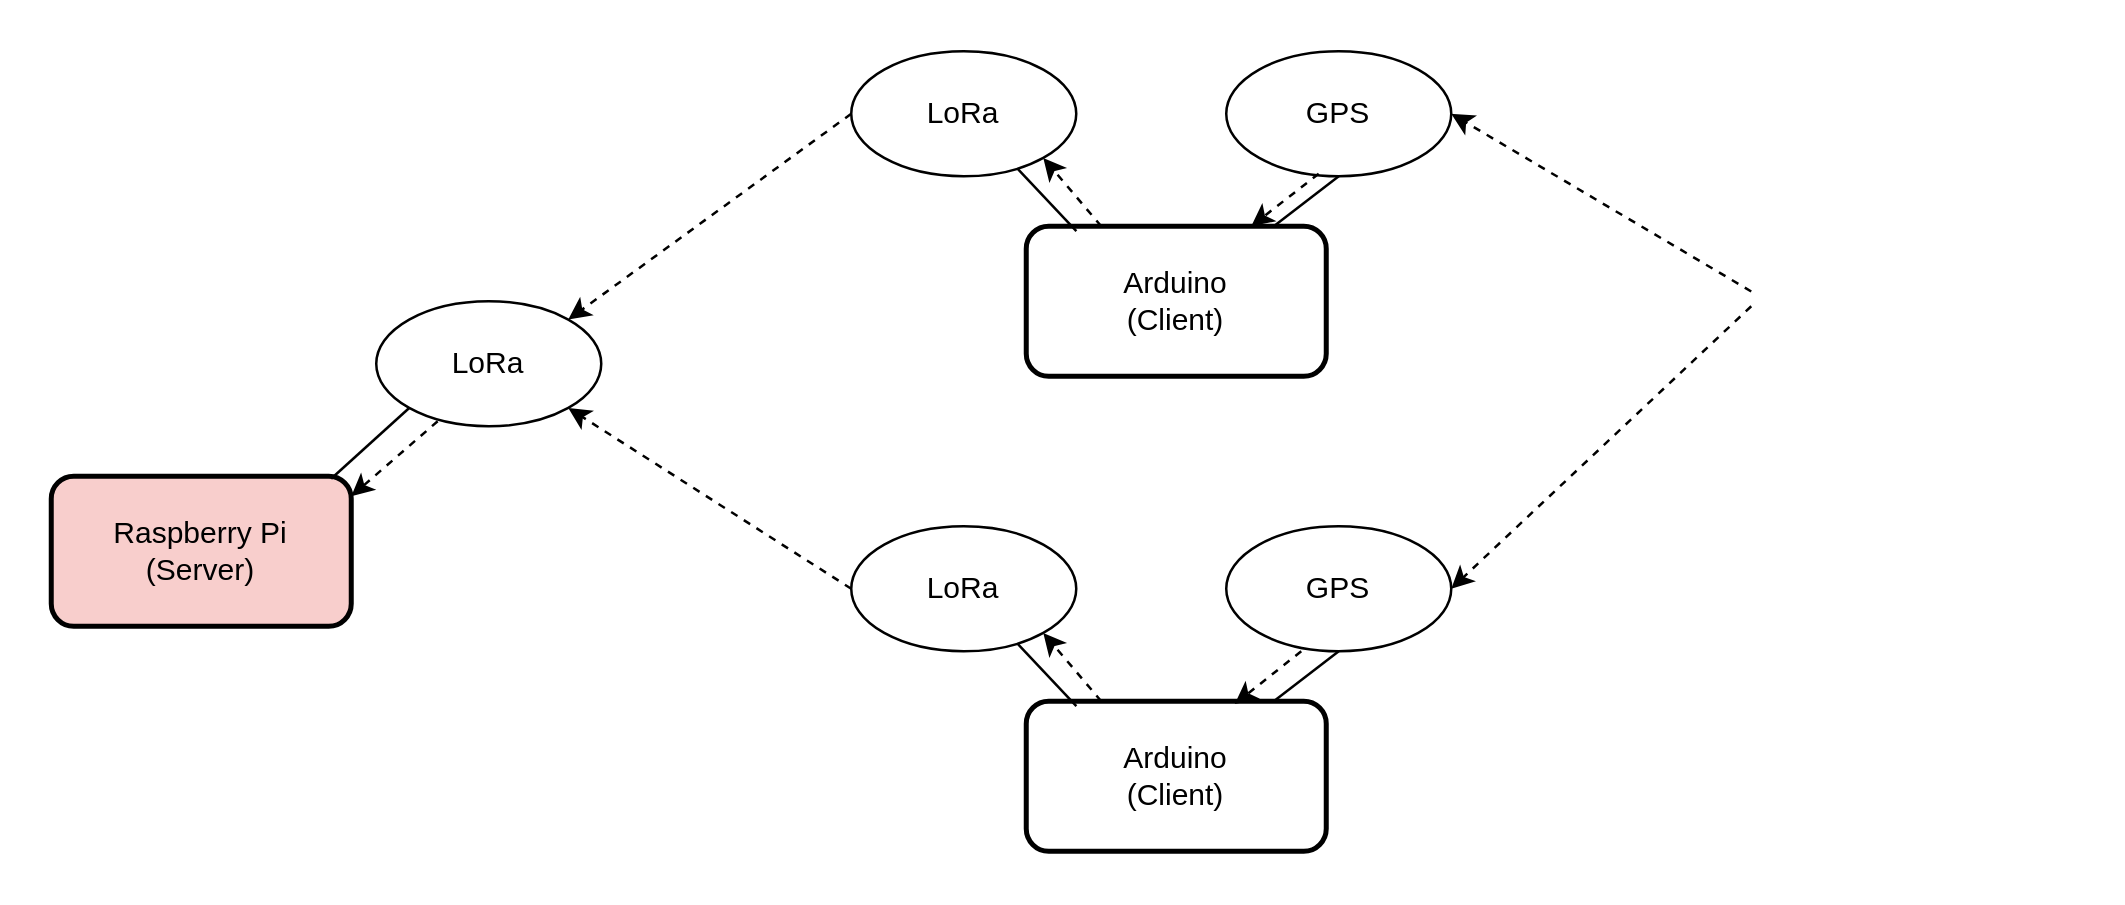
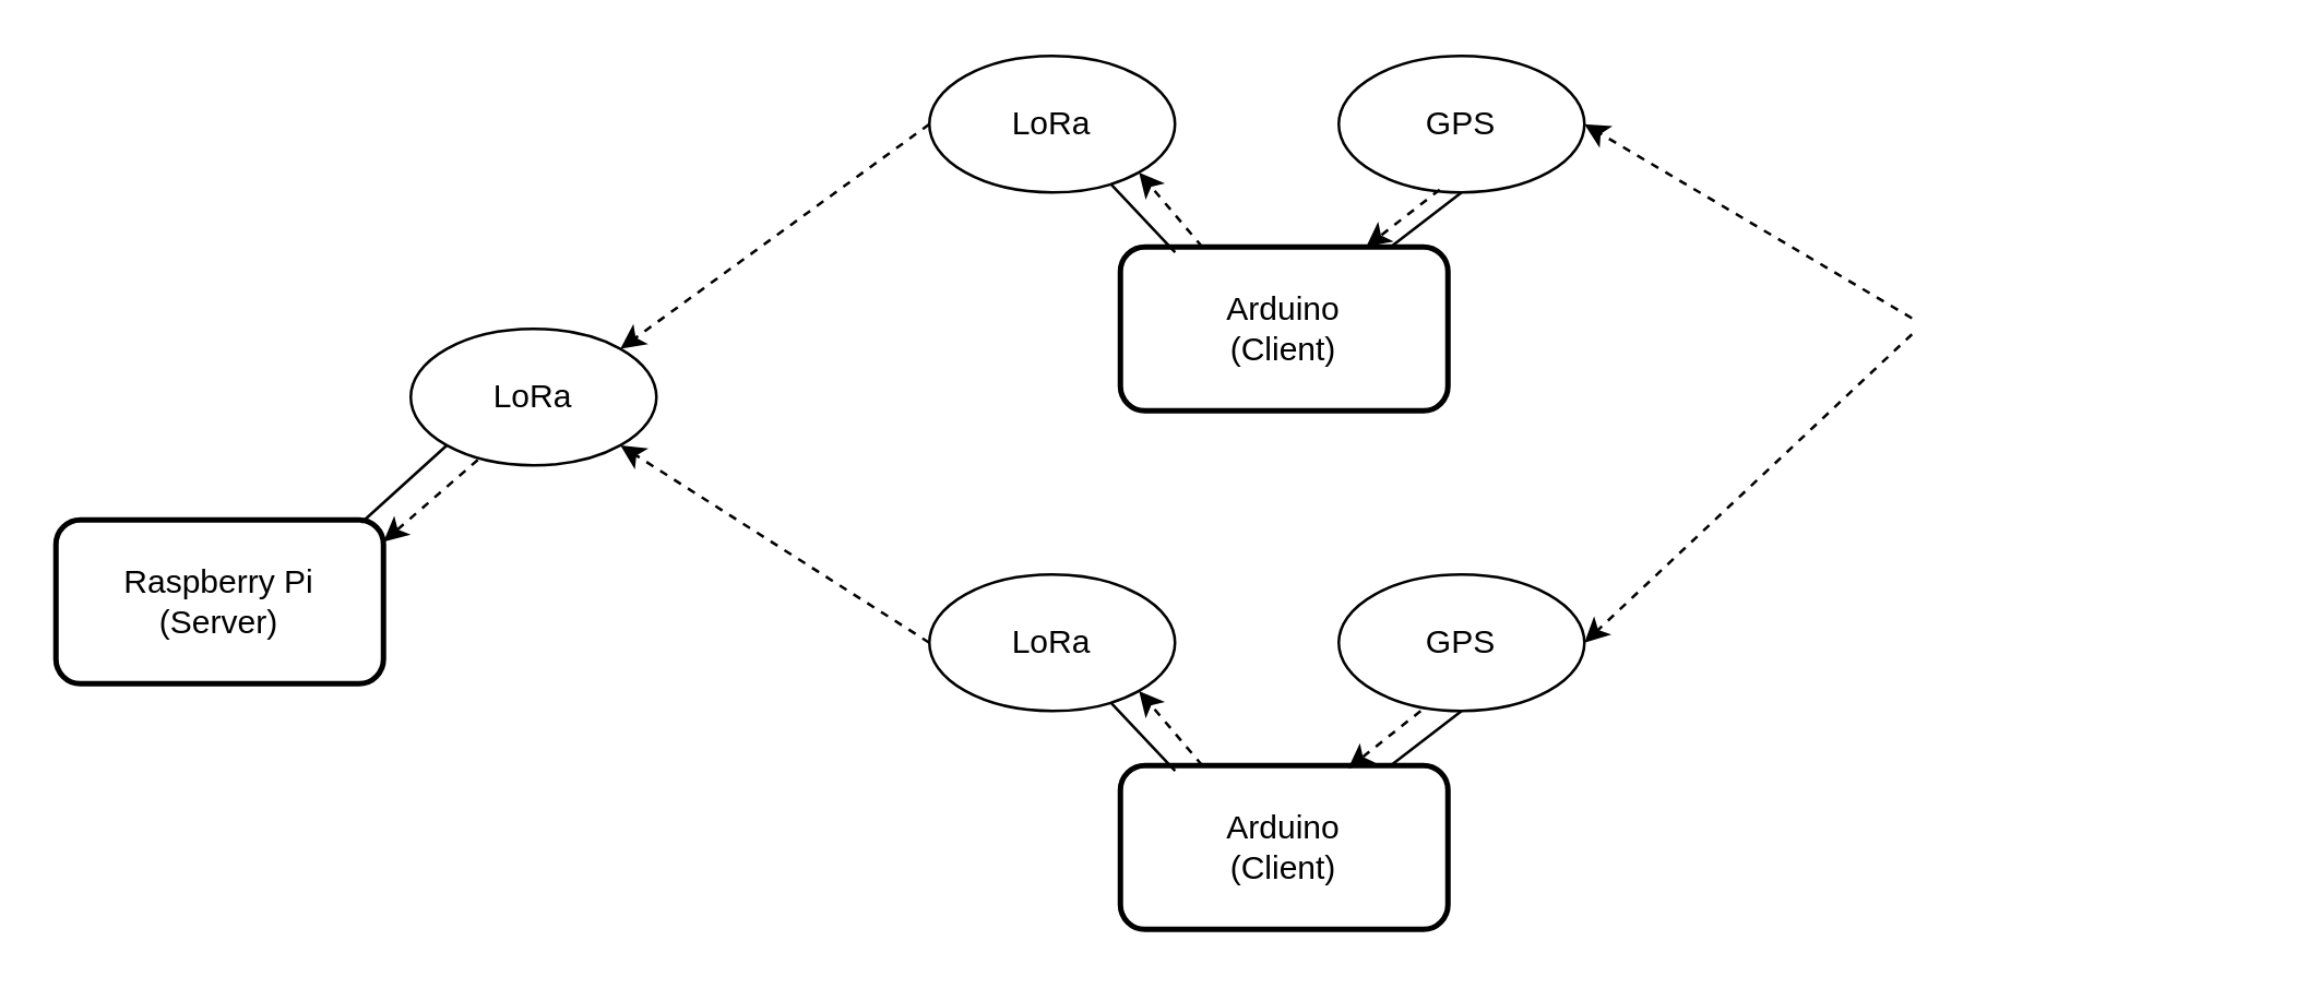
  <mxCell id="0" />
  <mxCell id="1" parent="0" />
- <mxCell id="2" value="Raspberry Pi&lt;br&gt;(Server)" style="rounded=1;whiteSpace=wrap;html=1;strokeWidth=2;fillColor=#f8cecc;" parent="1" vertex="1"><mxGeometry x="20" y="190" width="120" height="60" as="geometry" /></mxCell>
+ <mxCell id="2" value="Raspberry Pi&lt;br&gt;(Server)" style="rounded=1;whiteSpace=wrap;html=1;strokeWidth=2;" parent="1" vertex="1"><mxGeometry x="20" y="190" width="120" height="60" as="geometry" /></mxCell>
  <mxCell id="3" value="Arduino&lt;br&gt;(Client)" style="rounded=1;whiteSpace=wrap;html=1;strokeWidth=2;" parent="1" vertex="1"><mxGeometry x="410" y="90" width="120" height="60" as="geometry" /></mxCell>
  <mxCell id="4" value="LoRa" style="ellipse;whiteSpace=wrap;html=1;" parent="1" vertex="1"><mxGeometry x="150" y="120" width="90" height="50" as="geometry" /></mxCell>
  <mxCell id="5" value="LoRa" style="ellipse;whiteSpace=wrap;html=1;" parent="1" vertex="1"><mxGeometry x="340" y="20" width="90" height="50" as="geometry" /></mxCell>
  <mxCell id="6" value="GPS" style="ellipse;whiteSpace=wrap;html=1;" parent="1" vertex="1"><mxGeometry x="490" y="20" width="90" height="50" as="geometry" /></mxCell>
  <mxCell id="7" value="" style="endArrow=none;html=1;exitX=0.933;exitY=0.017;exitDx=0;exitDy=0;entryX=0;entryY=1;entryDx=0;entryDy=0;exitPerimeter=0;" parent="1" source="2" target="4" edge="1"><mxGeometry width="50" height="50" relative="1" as="geometry"><mxPoint x="340" y="300" as="sourcePoint" /><mxPoint x="170" y="160" as="targetPoint" /></mxGeometry></mxCell>
  <mxCell id="8" value="" style="endArrow=none;html=1;exitX=0.167;exitY=0.033;exitDx=0;exitDy=0;exitPerimeter=0;" parent="1" source="3" target="5" edge="1"><mxGeometry width="50" height="50" relative="1" as="geometry"><mxPoint x="71.96" y="101.02" as="sourcePoint" /><mxPoint x="103.18" y="72.678" as="targetPoint" /></mxGeometry></mxCell>
  <mxCell id="9" value="" style="endArrow=none;html=1;entryX=0.5;entryY=1;entryDx=0;entryDy=0;" parent="1" source="3" target="6" edge="1"><mxGeometry width="50" height="50" relative="1" as="geometry"><mxPoint x="440.04" y="101.98" as="sourcePoint" /><mxPoint x="416.488" y="76.966" as="targetPoint" /></mxGeometry></mxCell>
  <mxCell id="10" value="Arduino&lt;br&gt;(Client)" style="rounded=1;whiteSpace=wrap;html=1;strokeWidth=2;" parent="1" vertex="1"><mxGeometry x="410" y="280" width="120" height="60" as="geometry" /></mxCell>
  <mxCell id="11" value="LoRa" style="ellipse;whiteSpace=wrap;html=1;" parent="1" vertex="1"><mxGeometry x="340" y="210" width="90" height="50" as="geometry" /></mxCell>
  <mxCell id="12" value="GPS" style="ellipse;whiteSpace=wrap;html=1;" parent="1" vertex="1"><mxGeometry x="490" y="210" width="90" height="50" as="geometry" /></mxCell>
  <mxCell id="13" value="" style="endArrow=none;html=1;exitX=0.167;exitY=0.033;exitDx=0;exitDy=0;exitPerimeter=0;" parent="1" source="10" target="11" edge="1"><mxGeometry width="50" height="50" relative="1" as="geometry"><mxPoint x="71.96" y="291.02" as="sourcePoint" /><mxPoint x="103.18" y="262.678" as="targetPoint" /></mxGeometry></mxCell>
  <mxCell id="14" value="" style="endArrow=none;html=1;entryX=0.5;entryY=1;entryDx=0;entryDy=0;" parent="1" source="10" target="12" edge="1"><mxGeometry width="50" height="50" relative="1" as="geometry"><mxPoint x="440.04" y="291.98" as="sourcePoint" /><mxPoint x="416.488" y="266.966" as="targetPoint" /></mxGeometry></mxCell>
  <mxCell id="15" value="" style="endArrow=classic;html=1;dashed=1;entryX=1;entryY=0;entryDx=0;entryDy=0;exitX=0;exitY=0.5;exitDx=0;exitDy=0;" parent="1" source="5" target="4" edge="1"><mxGeometry width="50" height="50" relative="1" as="geometry"><mxPoint x="120" y="220" as="sourcePoint" /><mxPoint x="170" y="170" as="targetPoint" /></mxGeometry></mxCell>
  <mxCell id="16" value="" style="endArrow=classic;html=1;dashed=1;entryX=1;entryY=1;entryDx=0;entryDy=0;exitX=0;exitY=0.5;exitDx=0;exitDy=0;" parent="1" source="11" target="4" edge="1"><mxGeometry width="50" height="50" relative="1" as="geometry"><mxPoint x="353.18" y="52.678" as="sourcePoint" /><mxPoint x="236.82" y="137.322" as="targetPoint" /></mxGeometry></mxCell>
  <mxCell id="17" value="" style="shape=image;html=1;verticalAlign=top;verticalLabelPosition=bottom;labelBackgroundColor=#ffffff;imageAspect=0;aspect=fixed;image=https://cdn4.iconfinder.com/data/icons/space-exploration-set/128/iStar_Design_Space_LineIcons_Live-7-128.png;direction=south;" vertex="1" parent="1"><mxGeometry x="700" y="90" width="128" height="128" as="geometry" /></mxCell>
  <mxCell id="18" value="" style="endArrow=classic;html=1;dashed=1;entryX=1;entryY=0.5;entryDx=0;entryDy=0;" edge="1" parent="1" source="17" target="6"><mxGeometry width="50" height="50" relative="1" as="geometry"><mxPoint x="350" y="55" as="sourcePoint" /><mxPoint x="236.82" y="137.322" as="targetPoint" /></mxGeometry></mxCell>
  <mxCell id="19" value="" style="endArrow=classic;html=1;dashed=1;entryX=1;entryY=0.5;entryDx=0;entryDy=0;exitX=0.25;exitY=1;exitDx=0;exitDy=0;" edge="1" parent="1" source="17" target="12"><mxGeometry width="50" height="50" relative="1" as="geometry"><mxPoint x="710" y="132" as="sourcePoint" /><mxPoint x="590" y="55" as="targetPoint" /></mxGeometry></mxCell>
  <mxCell id="20" value="" style="endArrow=classic;html=1;dashed=1;entryX=0.75;entryY=0;entryDx=0;entryDy=0;exitX=0.411;exitY=0.98;exitDx=0;exitDy=0;exitPerimeter=0;" edge="1" parent="1" source="6" target="3"><mxGeometry width="50" height="50" relative="1" as="geometry"><mxPoint x="710" y="126.087" as="sourcePoint" /><mxPoint x="590" y="55" as="targetPoint" /></mxGeometry></mxCell>
  <mxCell id="21" value="" style="endArrow=classic;html=1;dashed=1;entryX=0.695;entryY=0.019;entryDx=0;entryDy=0;entryPerimeter=0;" edge="1" parent="1" target="10"><mxGeometry width="50" height="50" relative="1" as="geometry"><mxPoint x="520" y="260" as="sourcePoint" /><mxPoint x="490" y="280" as="targetPoint" /></mxGeometry></mxCell>
  <mxCell id="22" value="" style="endArrow=classic;html=1;dashed=1;exitX=0.25;exitY=0;exitDx=0;exitDy=0;entryX=1;entryY=1;entryDx=0;entryDy=0;" edge="1" parent="1" source="10" target="11"><mxGeometry width="50" height="50" relative="1" as="geometry"><mxPoint x="530.96" y="270" as="sourcePoint" /><mxPoint x="510.576" y="290" as="targetPoint" /></mxGeometry></mxCell>
  <mxCell id="23" value="" style="endArrow=classic;html=1;dashed=1;exitX=0.25;exitY=0;exitDx=0;exitDy=0;entryX=1;entryY=1;entryDx=0;entryDy=0;" edge="1" parent="1" source="3" target="5"><mxGeometry width="50" height="50" relative="1" as="geometry"><mxPoint x="450" y="290" as="sourcePoint" /><mxPoint x="426.82" y="262.678" as="targetPoint" /></mxGeometry></mxCell>
  <mxCell id="24" value="" style="endArrow=classic;html=1;dashed=1;exitX=0.273;exitY=0.96;exitDx=0;exitDy=0;exitPerimeter=0;" edge="1" parent="1" source="4"><mxGeometry width="50" height="50" relative="1" as="geometry"><mxPoint x="172" y="166" as="sourcePoint" /><mxPoint x="140" y="198" as="targetPoint" /></mxGeometry></mxCell>
